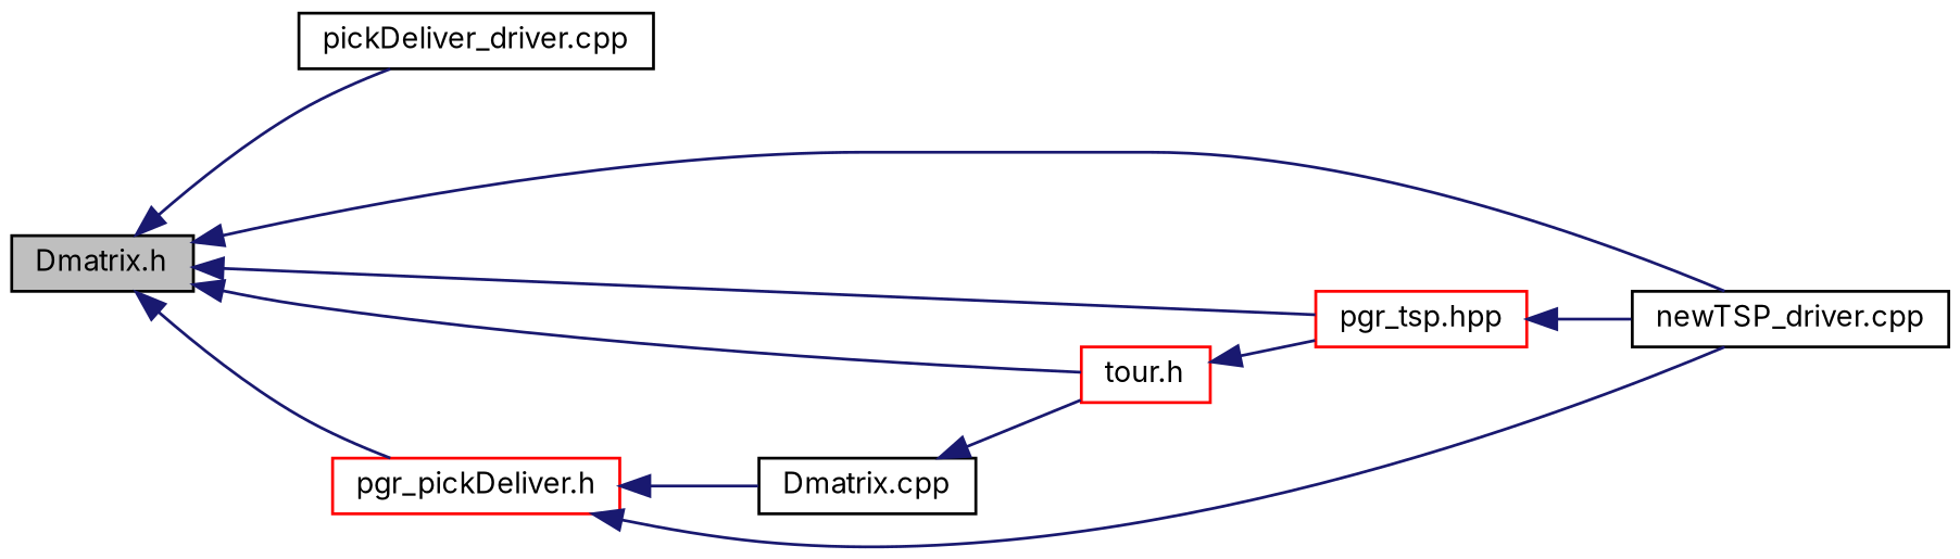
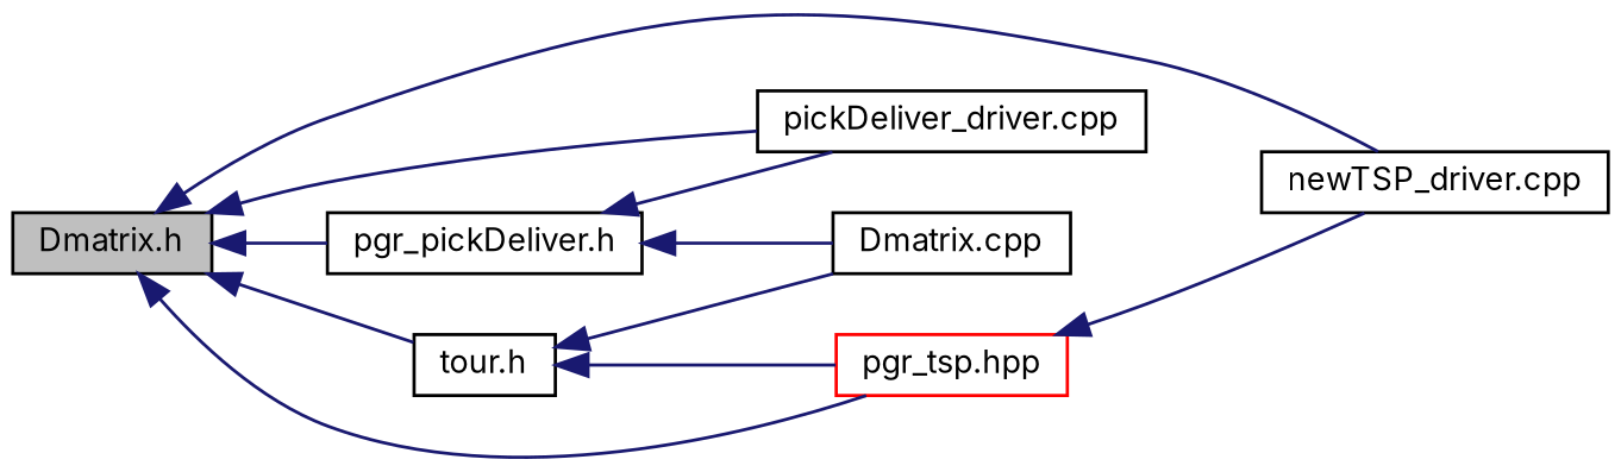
  digraph {
    fontname=Inter
    rankdir=LR
    node [color=black fillcolor=white fontname=Inter fontsize=10 shape=record style=filled]
    edge [color=midnightblue dir=back fontname=Inter fontsize=10 labelfontname=Helvetica labelfontsize=10 style=solid]
    n1 [fillcolor=grey75 fontcolor=black height=0.2 label="Dmatrix.h" width=0.4]
    n2 [height=0.2 label="pickDeliver_driver.cpp" width=0.4]
    n3 [height=0.2 label="newTSP_driver.cpp" width=0.4]
    n4 [color=red height=0.2 label="pgr_tsp.hpp" width=0.4]
-   n5 [color=red height=0.2 label="tour.h" width=0.4]
-   n6 [color=red height=0.2 label="pgr_pickDeliver.h" width=0.4]
+   n5 [height=0.2 label="tour.h" width=0.4]
+   n6 [height=0.2 label="pgr_pickDeliver.h" width=0.4]
    n7 [height=0.2 label="Dmatrix.cpp" width=0.4]
    n1 -> n2
    n1 -> n3
    n1 -> n4
    n1 -> n5
    n1 -> n6
    n4 -> n3
    n5 -> n4
-   n7 -> n5
-   n6 -> n3
+   n5 -> n7
+   n6 -> n2
    n6 -> n7
  }
